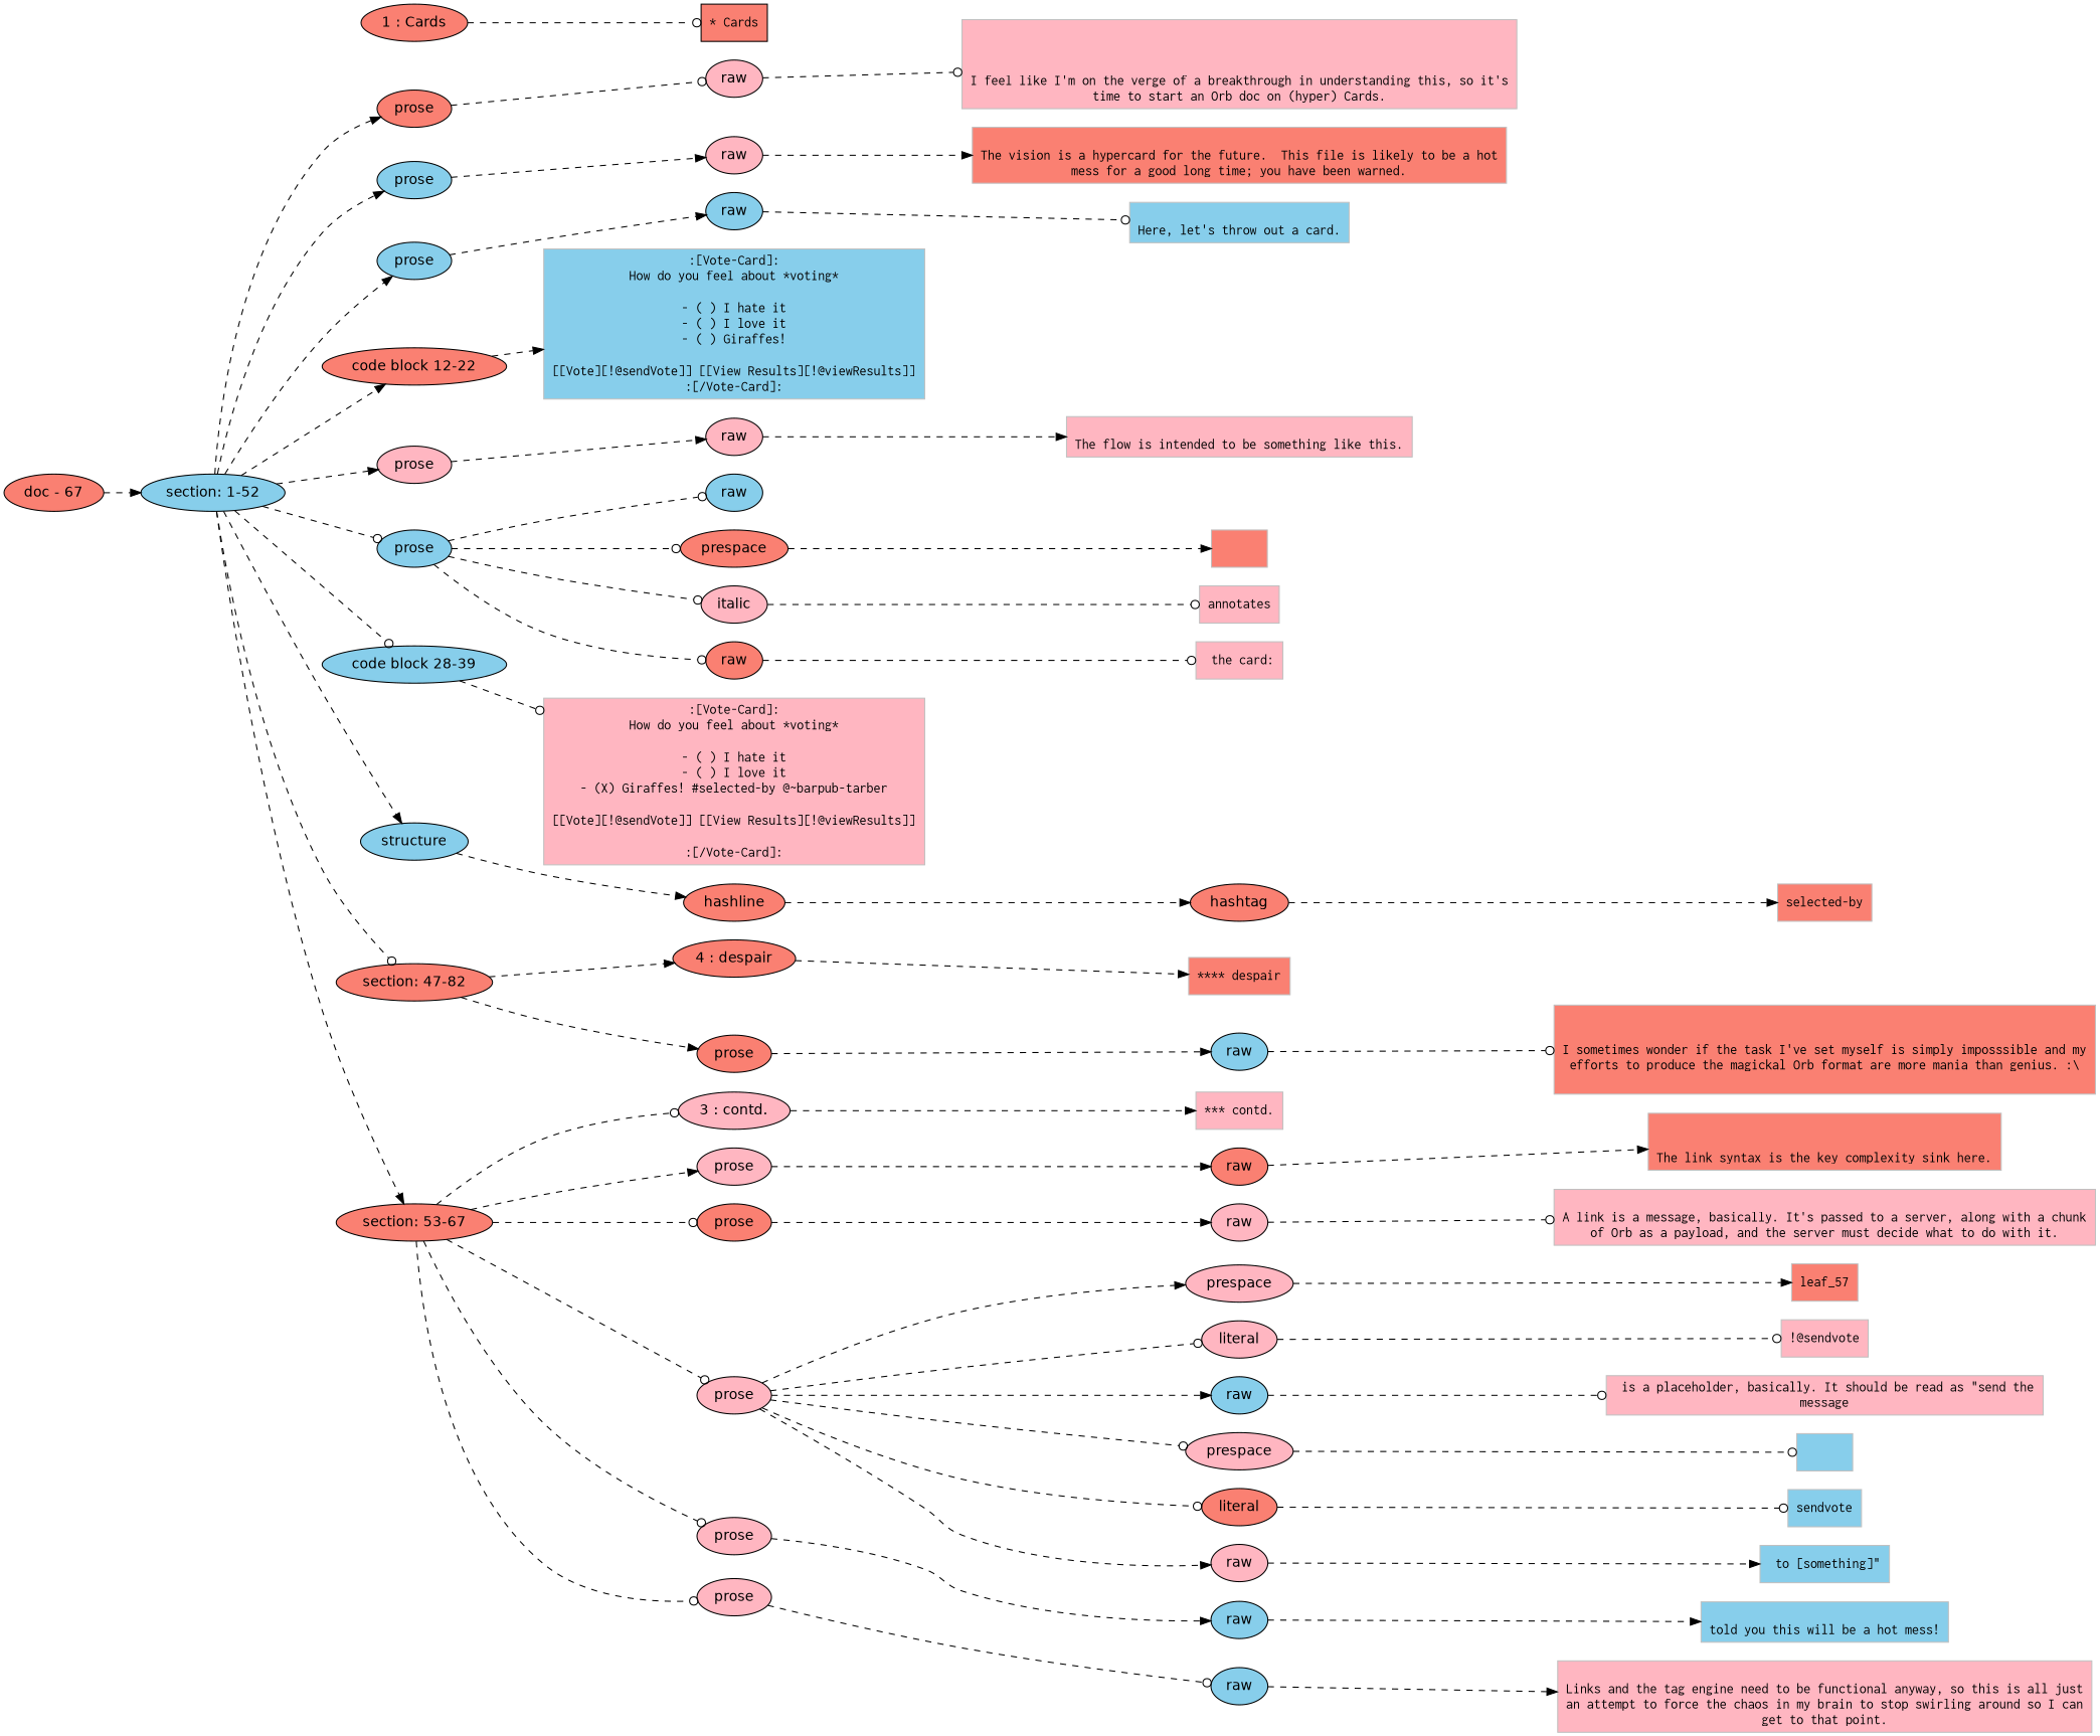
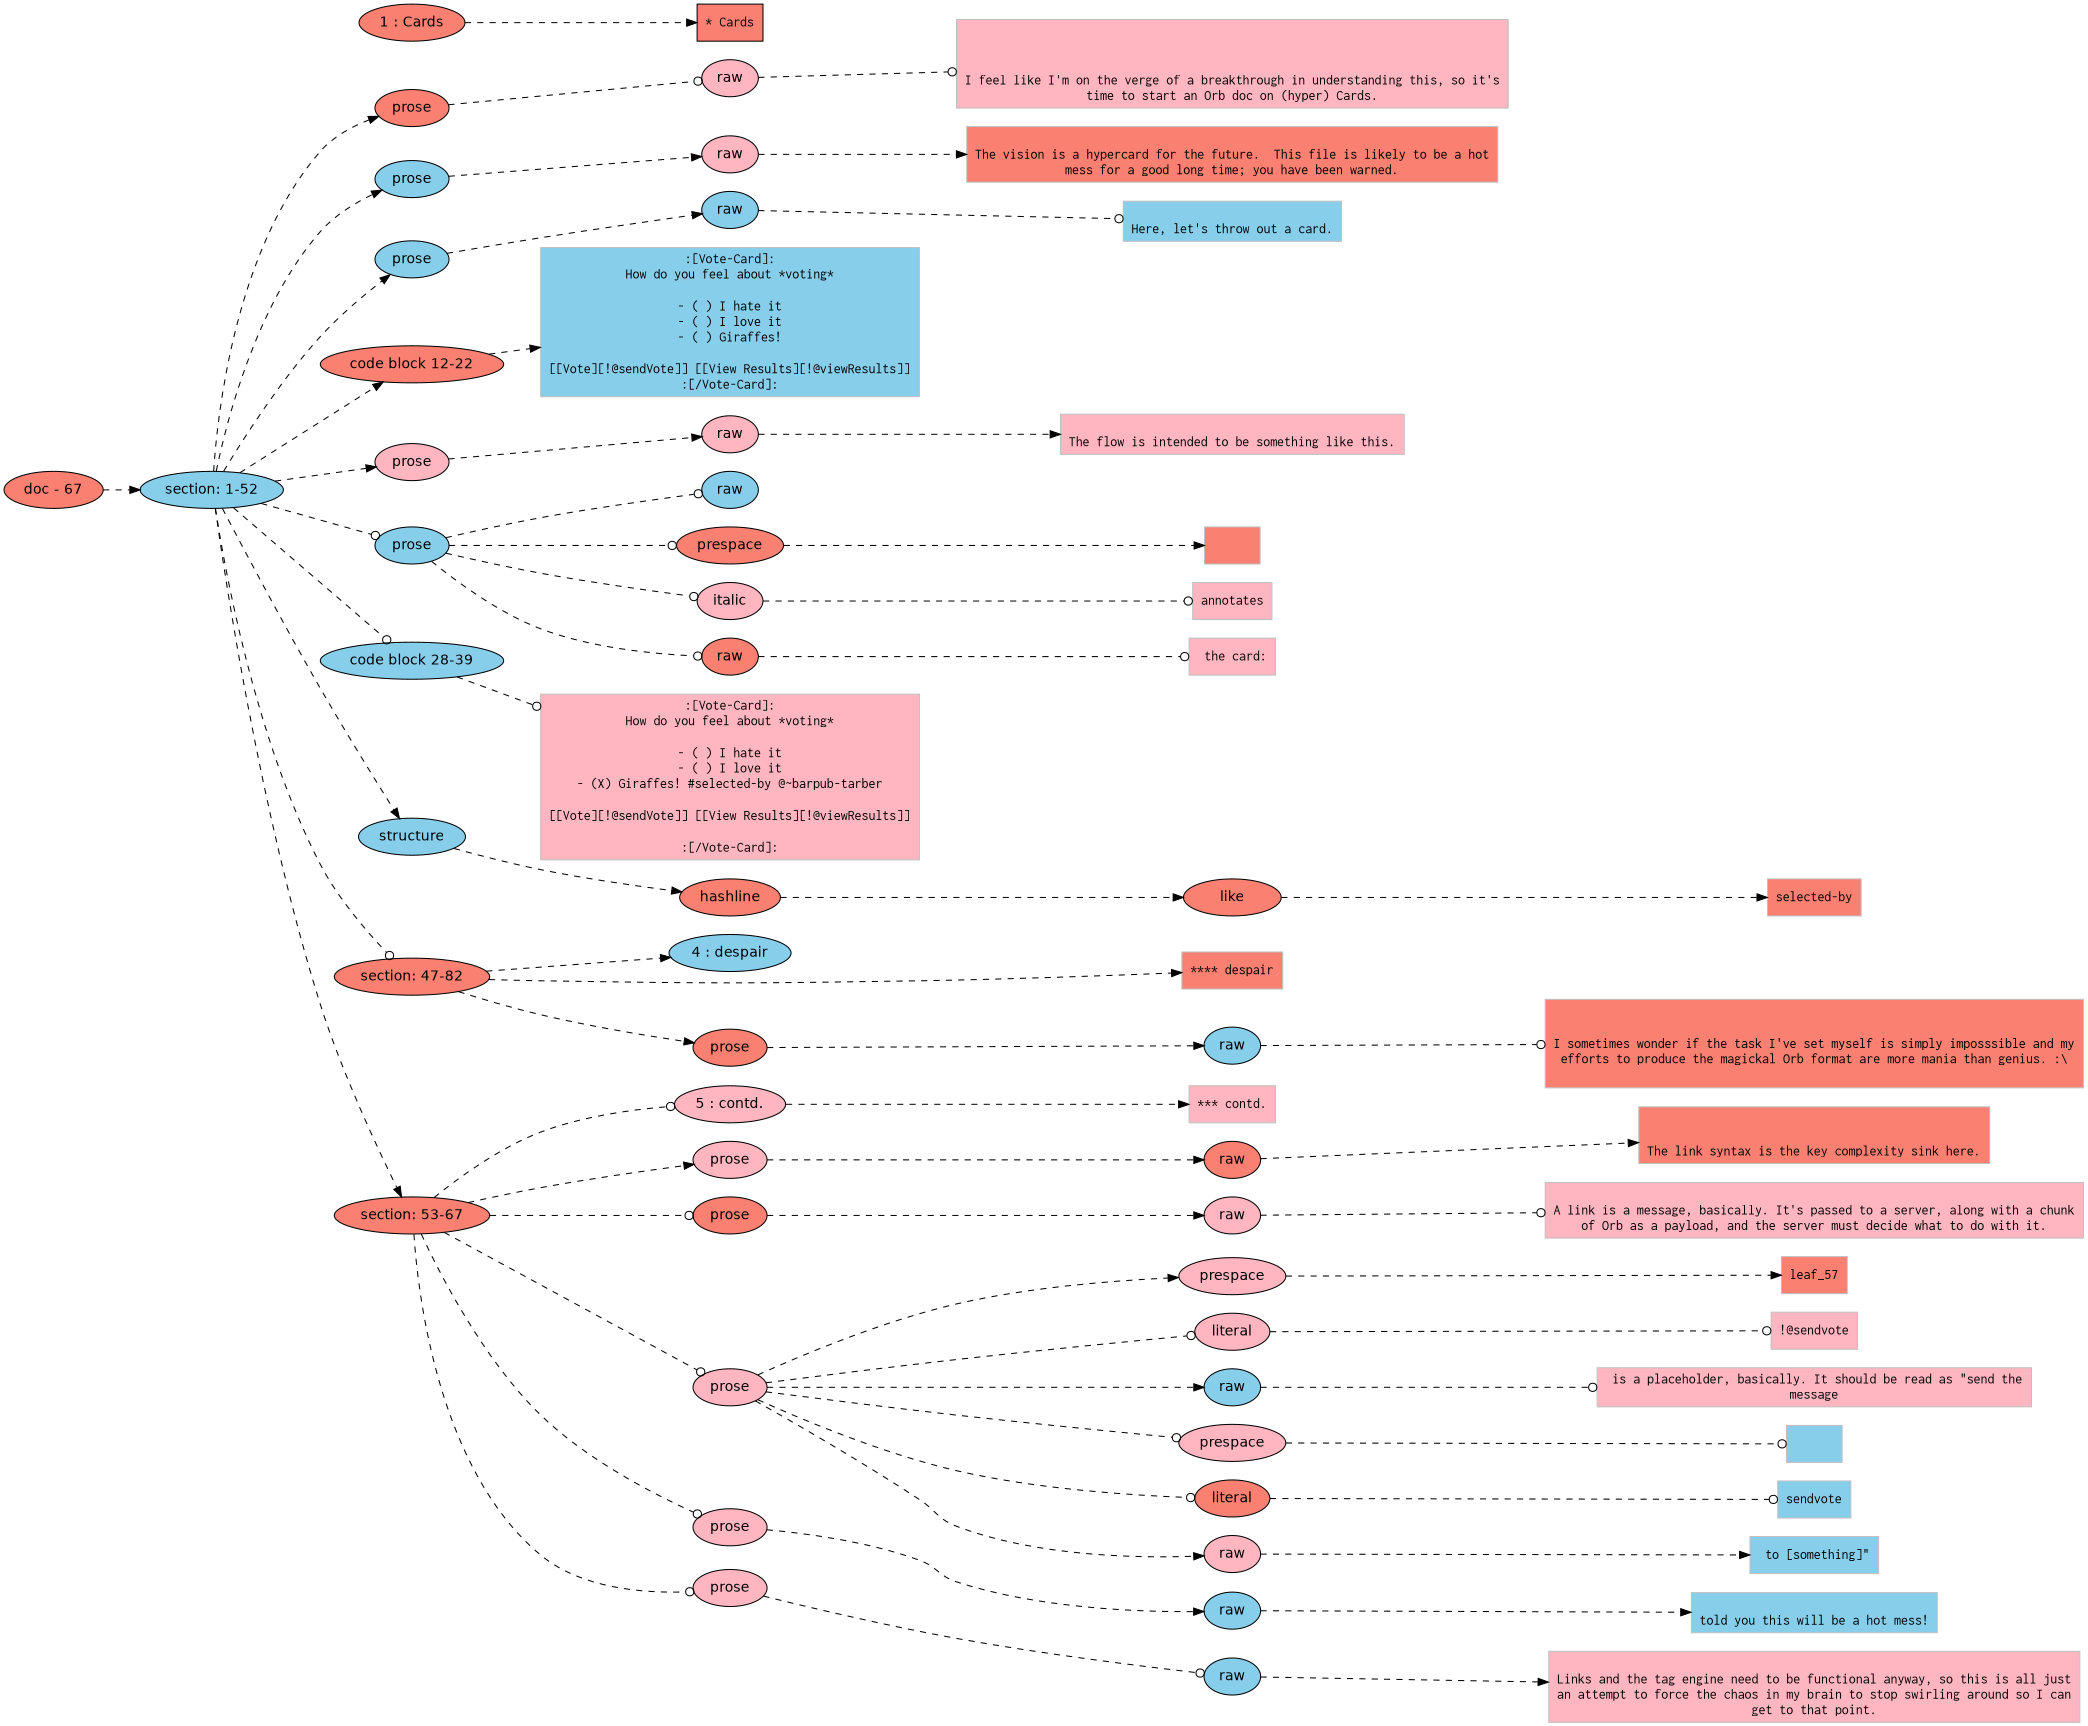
  digraph {
    rankdir=LR
    node [fillcolor=lightpink fontname=Helvetica style=filled]
    edge [arrowhead=normal style=dashed]
    n1 [fillcolor=skyblue label="section: 1-52"]
    n2 [fillcolor=salmon label="1 : Cards"]
    n3 [fillcolor=salmon label=prose]
    n4 [fillcolor=skyblue label=prose]
    n5 [fillcolor=skyblue label=prose]
    n6 [fillcolor=salmon label="code block 12-22"]
    n7 [label=prose]
    n8 [fillcolor=skyblue label=prose]
    n9 [fillcolor=skyblue label="code block 28-39"]
    n10 [fillcolor=skyblue label=structure]
    n11 [fillcolor=salmon label="section: 47-82"]
    n12 [fillcolor=salmon label="section: 53-67"]
    n13 [label=raw]
    n14 [label=raw]
    n15 [fillcolor=skyblue label=raw]
    n16 [label=raw]
    n17 [fillcolor=skyblue label=raw]
    n18 [fillcolor=salmon label=prespace]
    n19 [label=italic]
    n20 [fillcolor=salmon label=raw]
    n21 [fillcolor=salmon label=hashline]
-   n22 [fillcolor=salmon label=hashtag]
-   n23 [fillcolor=salmon label="4 : despair"]
+   n22 [fillcolor=salmon label=like]
+   n23 [fillcolor=skyblue label="4 : despair"]
    n24 [fillcolor=salmon label=prose]
    n25 [fillcolor=skyblue label=raw]
-   n26 [label="3 : contd."]
+   n26 [label="5 : contd."]
    n27 [label=prose]
    n28 [fillcolor=salmon label=prose]
    n29 [label=prose]
    n30 [label=prose]
    n31 [label=prose]
    n32 [fillcolor=salmon label=raw]
    n33 [label=raw]
    n34 [label=prespace]
    n35 [label=literal]
    n36 [fillcolor=skyblue label=raw]
    n37 [label=prespace]
    n38 [fillcolor=salmon label=literal]
    n39 [label=raw]
    n40 [fillcolor=skyblue label=raw]
    n41 [fillcolor=skyblue label=raw]
    n42 [color=black fillcolor=salmon fontname=Inconsolata label="* Cards" shape=rectangle]
    n43 [color=Gray fillcolor=skyblue fontname=Inconsolata label=":[Vote-Card]:\nHow do you feel about *voting*\n\n- ( ) I hate it\n- ( ) I love it\n- ( ) Giraffes!\n\n[[Vote][!@sendVote]] [[View Results][!@viewResults]]\n:[/Vote-Card]:" shape=rectangle]
    n44 [color=Gray fontname=Inconsolata label=":[Vote-Card]:\nHow do you feel about *voting*\n\n- ( ) I hate it\n- ( ) I love it\n- (X) Giraffes! #selected-by @~barpub-tarber\n\n[[Vote][!@sendVote]] [[View Results][!@viewResults]]\n\n:[/Vote-Card]:" shape=rectangle]
    n45 [color=Gray fontname=Inconsolata label="\n\n\nI feel like I'm on the verge of a breakthrough in understanding this, so it's\ntime to start an Orb doc on (hyper) Cards.\n" shape=rectangle]
    n46 [color=Gray fillcolor=salmon fontname=Inconsolata label="\nThe vision is a hypercard for the future.  This file is likely to be a hot\nmess for a good long time; you have been warned.\n" shape=rectangle]
    n47 [color=Gray fillcolor=skyblue fontname=Inconsolata label="\nHere, let's throw out a card.\n" shape=rectangle]
    n48 [color=Gray fontname=Inconsolata label="\nThe flow is intended to be something like this.\n" shape=rectangle]
    n49 [color=Gray fillcolor=salmon fontname=Inconsolata label=" " shape=rectangle]
    n50 [color=Gray fontname=Inconsolata label=annotates shape=rectangle]
    n51 [color=Gray fontname=Inconsolata label=" the card:\n" shape=rectangle]
    n52 [color=Gray fillcolor=salmon fontname=Inconsolata label="selected-by" shape=rectangle]
    n53 [color=Gray fillcolor=salmon fontname=Inconsolata label="**** despair" shape=rectangle]
    n54 [color=Gray fillcolor=salmon fontname=Inconsolata label="\n\nI sometimes wonder if the task I've set myself is simply imposssible and my\nefforts to produce the magickal Orb format are more mania than genius. :\\\n\n" shape=rectangle]
    n55 [color=Gray fontname=Inconsolata label="*** contd." shape=rectangle]
    n56 [color=Gray fillcolor=salmon fontname=Inconsolata label="\n\nThe link syntax is the key complexity sink here.\n" shape=rectangle]
    n57 [color=Gray fontname=Inconsolata label="\nA link is a message, basically. It's passed to a server, along with a chunk\nof Orb as a payload, and the server must decide what to do with it.\n" shape=rectangle]
    leaf_57 [color=Gray fillcolor=salmon fontname=Inconsolata shape=rectangle]
    n59 [color=Gray fontname=Inconsolata label="!@sendvote" shape=rectangle]
    n60 [color=Gray fontname=Inconsolata label=" is a placeholder, basically. It should be read as \"send the\nmessage" shape=rectangle]
    n61 [color=Gray fillcolor=skyblue fontname=Inconsolata label=" " shape=rectangle]
    n62 [color=Gray fillcolor=skyblue fontname=Inconsolata label=sendvote shape=rectangle]
    n63 [color=Gray fillcolor=skyblue fontname=Inconsolata label=" to [something]\"" shape=rectangle]
    n64 [color=Gray fillcolor=skyblue fontname=Inconsolata label="\ntold you this will be a hot mess!\n" shape=rectangle]
    n65 [color=Gray fontname=Inconsolata label="\nLinks and the tag engine need to be functional anyway, so this is all just\nan attempt to force the chaos in my brain to stop swirling around so I can\nget to that point." shape=rectangle]
    n66 [fillcolor=salmon label="doc - 67"]
    subgraph sub_1 {
      rank=same
      n1
    }
    subgraph sub_2 {
      rank=same
      n2
      n3
      n4
      n5
      n6
      n7
      n8
      n9
      n10
      n11
      n12
    }
    subgraph sub_3 {
      rank=same
      n13
    }
    subgraph sub_4 {
      rank=same
      n14
    }
    subgraph sub_5 {
      rank=same
      n15
    }
    subgraph sub_6 {
      rank=same
      n16
    }
    subgraph sub_7 {
      rank=same
      n17
      n18
      n19
      n20
    }
    subgraph sub_8 {
      rank=same
      n21
    }
    subgraph sub_9 {
      rank=same
      n22
    }
    subgraph sub_10 {
      rank=same
      n23
      n24
    }
    subgraph sub_11 {
      rank=same
      n25
    }
    subgraph sub_12 {
      rank=same
      n26
      n27
      n28
      n29
      n30
      n31
    }
    subgraph sub_13 {
      rank=same
      n32
    }
    subgraph sub_14 {
      rank=same
      n33
    }
    subgraph sub_15 {
      rank=same
      n34
      n35
      n36
      n37
      n38
      n39
    }
    subgraph sub_16 {
      rank=same
      n40
    }
    subgraph sub_17 {
      rank=same
      n41
    }
    n1 -> n3
    n1 -> n4
    n1 -> n5
    n1 -> n6
    n1 -> n7
    n1 -> n8 [arrowhead=odot]
    n1 -> n9 [arrowhead=odot]
    n1 -> n10
    n1 -> n11 [arrowhead=odot]
    n1 -> n12
-   n2 -> n42 [arrowhead=odot]
+   n2 -> n42
    n3 -> n13 [arrowhead=odot]
    n4 -> n14
    n5 -> n15
    n6 -> n43
    n7 -> n16
    n8 -> n17 [arrowhead=odot]
    n8 -> n18 [arrowhead=odot]
    n8 -> n19 [arrowhead=odot]
    n8 -> n20 [arrowhead=odot]
    n9 -> n44 [arrowhead=odot]
    n10 -> n21
    n11 -> n23
    n11 -> n24
    n12 -> n26 [arrowhead=odot]
    n12 -> n27
    n12 -> n28 [arrowhead=odot]
    n12 -> n29 [arrowhead=odot]
    n12 -> n30 [arrowhead=odot]
    n12 -> n31 [arrowhead=odot]
    n13 -> n45 [arrowhead=odot]
    n14 -> n46
    n15 -> n47 [arrowhead=odot]
    n16 -> n48
    n18 -> n49
    n19 -> n50 [arrowhead=odot]
    n20 -> n51 [arrowhead=odot]
    n21 -> n22
    n22 -> n52
-   n23 -> n53
+   n11 -> n53
    n24 -> n25
    n25 -> n54 [arrowhead=odot]
    n26 -> n55
    n27 -> n32
    n28 -> n33
    n29 -> n34
    n29 -> n35 [arrowhead=odot]
    n29 -> n36
    n29 -> n37 [arrowhead=odot]
    n29 -> n38 [arrowhead=odot]
    n29 -> n39
    n30 -> n40
    n31 -> n41 [arrowhead=odot]
    n32 -> n56
    n33 -> n57 [arrowhead=odot]
    n34 -> leaf_57
    n35 -> n59 [arrowhead=odot]
    n36 -> n60 [arrowhead=odot]
    n37 -> n61 [arrowhead=odot]
    n38 -> n62 [arrowhead=odot]
    n39 -> n63
    n40 -> n64
    n41 -> n65
    n66 -> n1
  }
